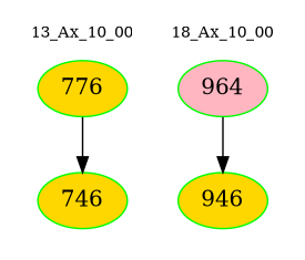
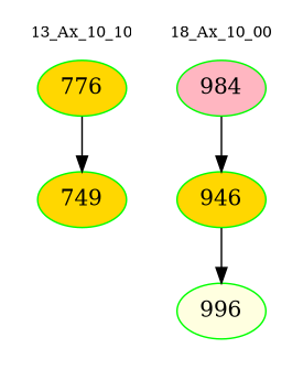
  digraph {
    node [color=green fillcolor=gold style=filled]
    edge [color=black]
    n1 [label=776]
-   n2 [label=746]
-   n3 [fillcolor=lightpink label=964]
+   n2 [label=749]
+   n3 [fillcolor=lightpink label=984]
    n4 [label=946]
+   n5 [fillcolor=lightyellow label=996]
    subgraph cluster_1 {
      color=white
      fontsize=10
-     label="13_Ax_10_00"
+     label="13_Ax_10_10"
      n1
      n2
    }
    subgraph cluster_2 {
      color=white
      fontsize=10
      label="18_Ax_10_00"
      n3
      n4
+     n5
    }
    n1 -> n2
    n3 -> n4
+   n4 -> n5
  }
